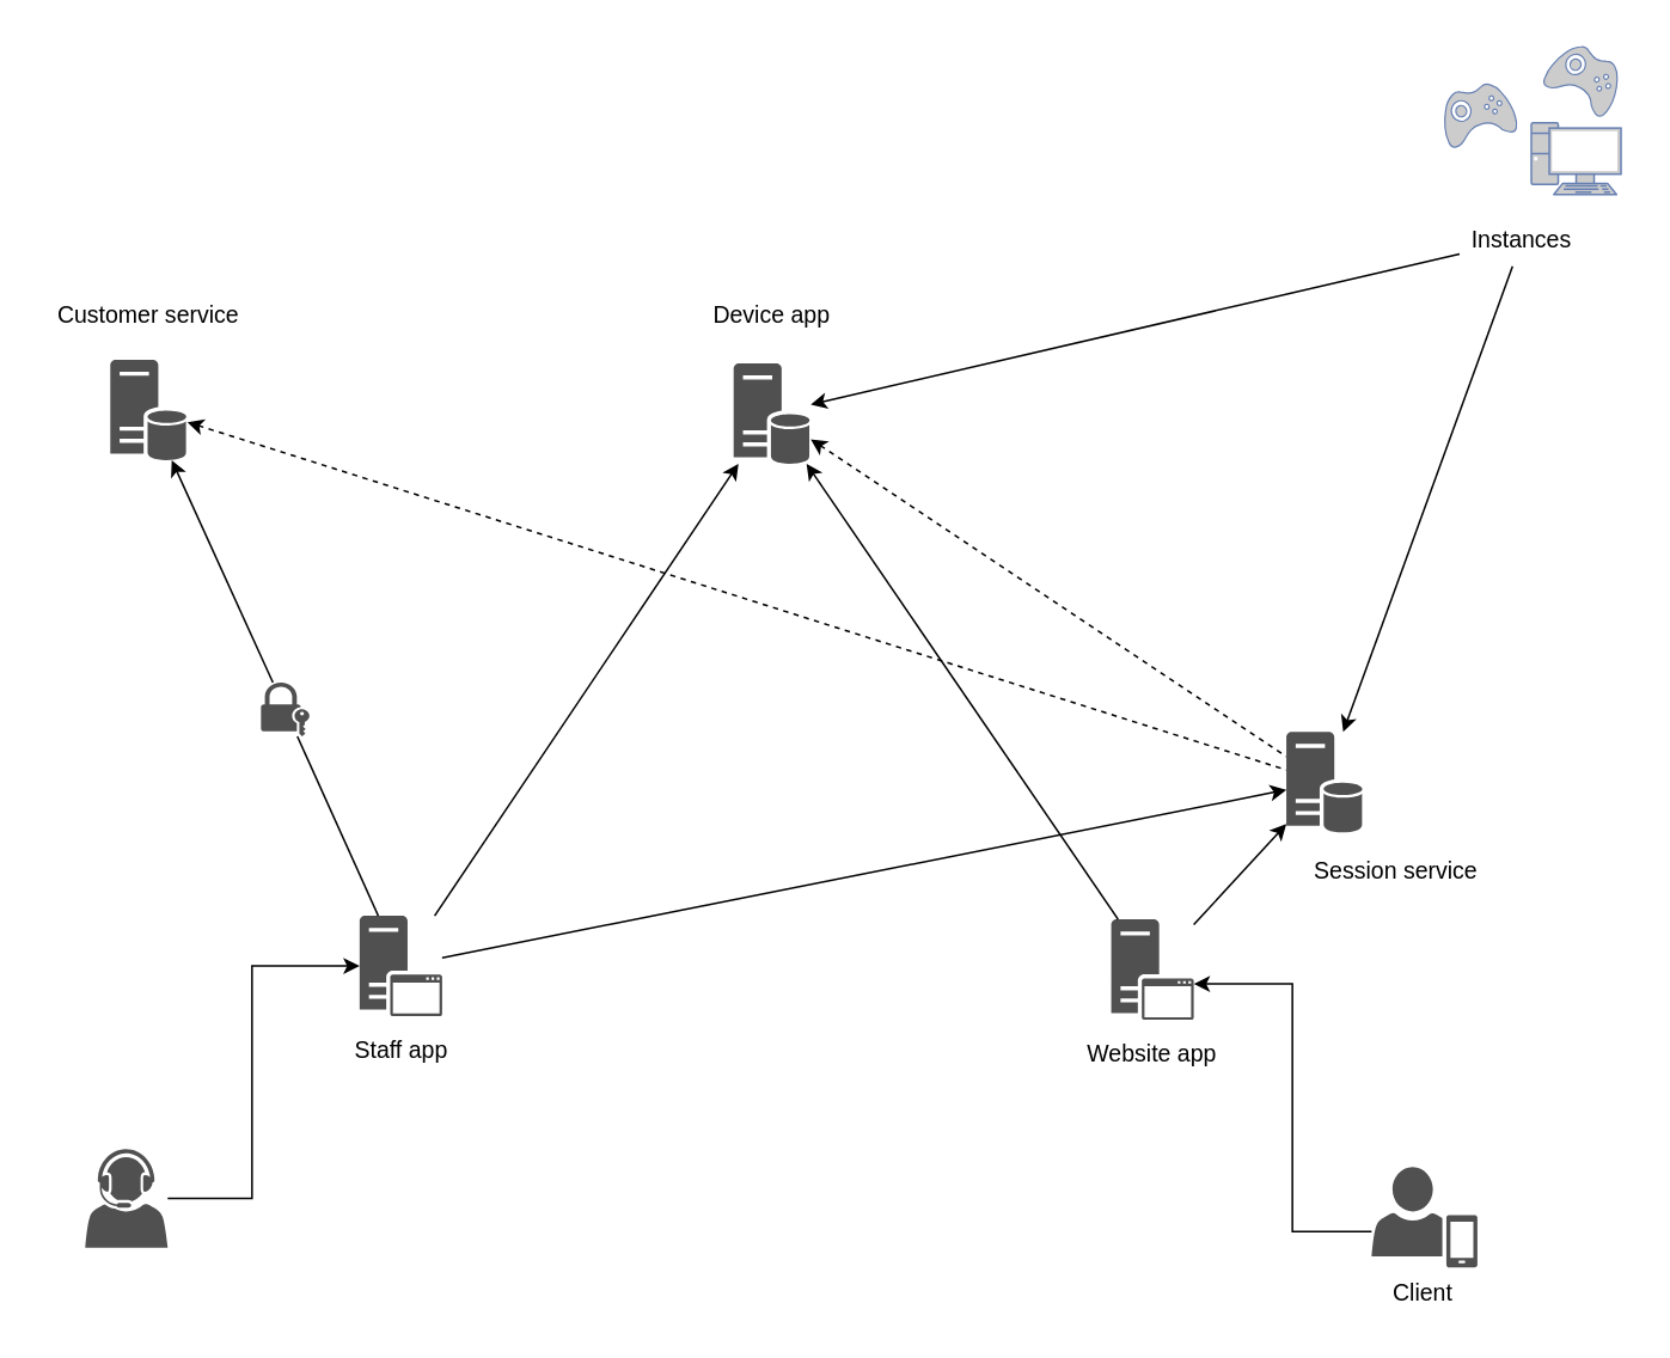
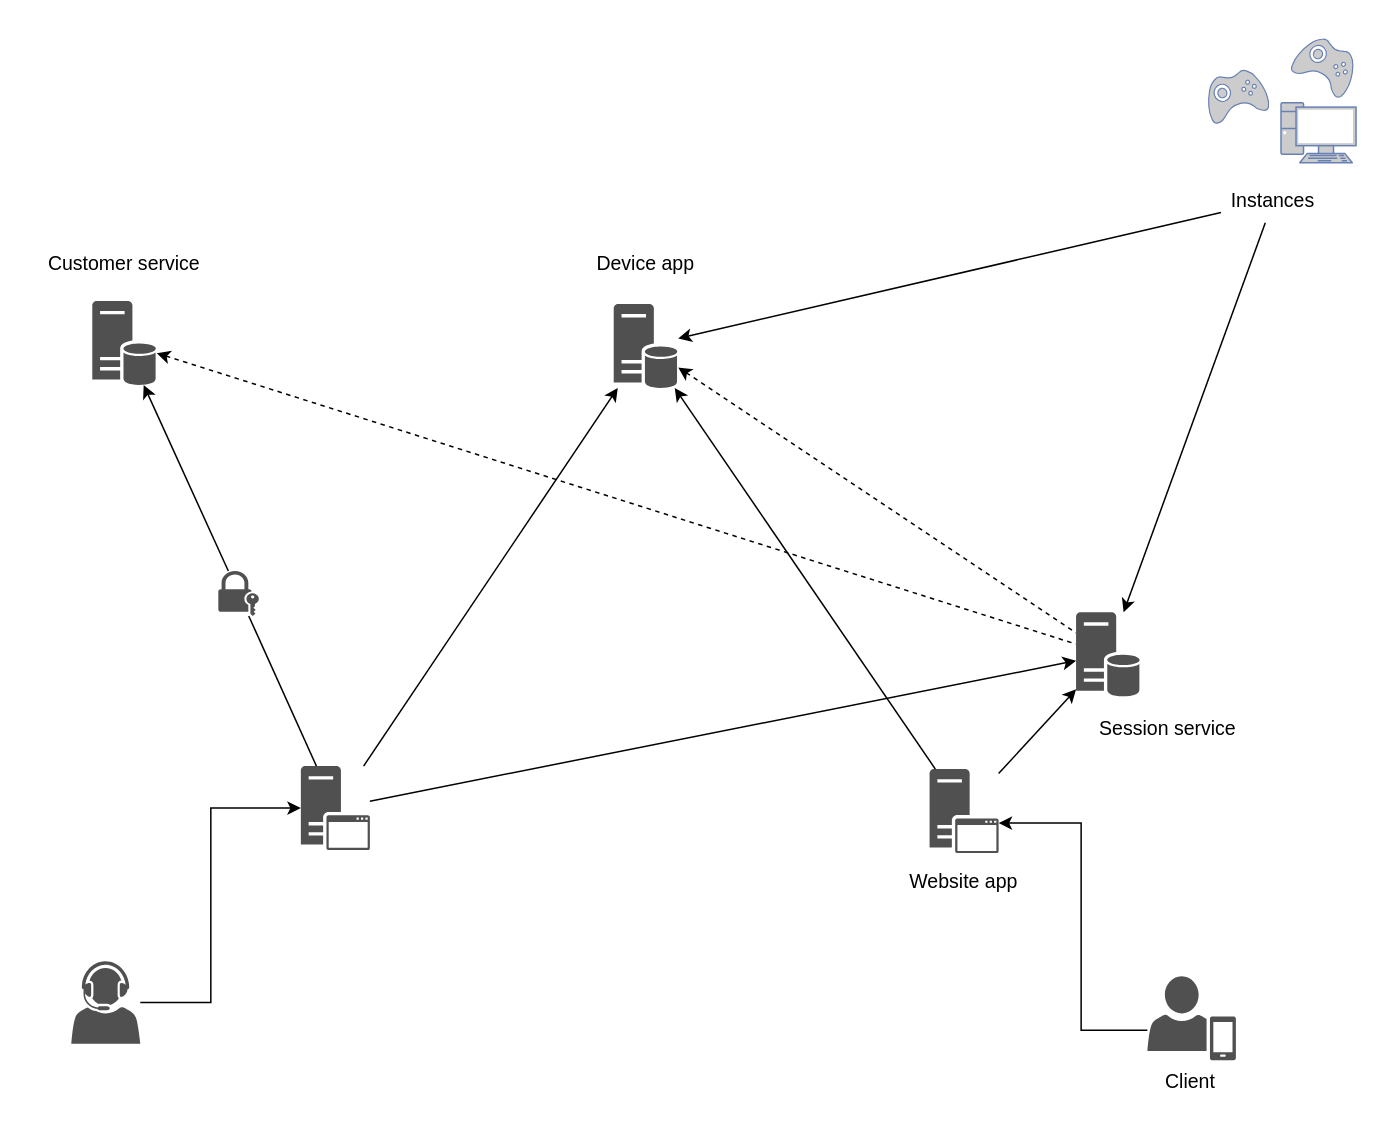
  <mxCell id="0" />
  <mxCell id="1" parent="0" />
  <mxCell id="2" value="" style="group;fillColor=none;" parent="1" vertex="1" connectable="0"><mxGeometry x="40" y="640" width="60" height="85" as="geometry" /></mxCell>
  <mxCell id="3" value="" style="sketch=0;pointerEvents=1;shadow=0;dashed=0;html=1;strokeColor=none;fillColor=#505050;labelPosition=center;verticalLabelPosition=bottom;verticalAlign=top;outlineConnect=0;align=center;shape=mxgraph.office.users.call_center_agent;rounded=0;fontSize=13;" parent="2" vertex="1"><mxGeometry x="7" width="46" height="55" as="geometry" /></mxCell>
  <mxCell id="4" value="" style="group" parent="1" vertex="1" connectable="0"><mxGeometry x="763.13" y="650" width="60" height="85" as="geometry" /></mxCell>
  <mxCell id="5" value="" style="sketch=0;pointerEvents=1;shadow=0;dashed=0;html=1;strokeColor=none;fillColor=#505050;labelPosition=center;verticalLabelPosition=bottom;verticalAlign=top;outlineConnect=0;align=center;shape=mxgraph.office.users.mobile_user;rounded=0;fontSize=13;" parent="4" vertex="1"><mxGeometry x="1" width="59" height="56" as="geometry" /></mxCell>
  <mxCell id="6" value="Client" style="text;html=1;strokeColor=none;fillColor=none;align=center;verticalAlign=middle;whiteSpace=wrap;rounded=0;fontSize=13;" parent="4" vertex="1"><mxGeometry y="55" width="60" height="30" as="geometry" /></mxCell>
  <mxCell id="7" value="" style="group" parent="1" vertex="1" connectable="0"><mxGeometry x="585" y="502.01" width="84" height="90" as="geometry" /></mxCell>
  <mxCell id="8" value="" style="sketch=0;pointerEvents=1;shadow=0;dashed=0;html=1;strokeColor=none;fillColor=#505050;labelPosition=center;verticalLabelPosition=bottom;verticalAlign=top;outlineConnect=0;align=center;shape=mxgraph.office.servers.application_server;rounded=0;fontSize=13;" parent="7" vertex="1"><mxGeometry x="34" y="10" width="46" height="56" as="geometry" /></mxCell>
  <mxCell id="9" value="Website app" style="text;html=1;strokeColor=none;fillColor=none;align=center;verticalAlign=middle;whiteSpace=wrap;rounded=0;fontSize=13;" parent="7" vertex="1"><mxGeometry x="15" y="70" width="84" height="30" as="geometry" /></mxCell>
  <mxCell id="10" value="" style="group" parent="1" vertex="1" connectable="0"><mxGeometry x="182.75" y="510" width="80.5" height="90" as="geometry" /></mxCell>
  <mxCell id="11" value="" style="sketch=0;pointerEvents=1;shadow=0;dashed=0;html=1;strokeColor=none;fillColor=#505050;labelPosition=center;verticalLabelPosition=bottom;verticalAlign=top;outlineConnect=0;align=center;shape=mxgraph.office.servers.application_server;rounded=0;fontSize=13;" parent="10" vertex="1"><mxGeometry x="17.25" width="46" height="56" as="geometry" /></mxCell>
- <mxCell id="12" value="Staff app" style="text;html=1;strokeColor=none;fillColor=none;align=center;verticalAlign=middle;whiteSpace=wrap;rounded=0;fontSize=13;" parent="10" vertex="1"><mxGeometry y="60" width="80.5" height="30" as="geometry" /></mxCell>
  <mxCell id="13" style="edgeStyle=orthogonalEdgeStyle;rounded=0;orthogonalLoop=1;jettySize=auto;html=1;fontSize=13;" parent="1" source="3" target="11" edge="1"><mxGeometry relative="1" as="geometry"><Array as="points"><mxPoint x="140" y="668" /><mxPoint x="140" y="538" /></Array></mxGeometry></mxCell>
  <mxCell id="14" style="edgeStyle=orthogonalEdgeStyle;rounded=0;orthogonalLoop=1;jettySize=auto;html=1;fontSize=13;" parent="1" source="5" target="8" edge="1"><mxGeometry relative="1" as="geometry"><Array as="points"><mxPoint x="720" y="686.01" /><mxPoint x="720" y="548.01" /></Array></mxGeometry></mxCell>
  <mxCell id="15" style="edgeStyle=none;rounded=0;orthogonalLoop=1;jettySize=auto;html=1;fontSize=13;startArrow=classic;startFill=1;endArrow=none;endFill=0;" parent="1" source="38" target="11" edge="1"><mxGeometry relative="1" as="geometry" /></mxCell>
  <mxCell id="16" style="edgeStyle=none;rounded=0;orthogonalLoop=1;jettySize=auto;html=1;fontSize=13;" parent="1" source="8" target="38" edge="1"><mxGeometry relative="1" as="geometry" /></mxCell>
  <mxCell id="17" value="" style="group" parent="1" vertex="1" connectable="0"><mxGeometry x="20" y="160" width="125" height="96" as="geometry" /></mxCell>
  <mxCell id="18" value="" style="sketch=0;pointerEvents=1;shadow=0;dashed=0;html=1;strokeColor=none;fillColor=#505050;labelPosition=center;verticalLabelPosition=bottom;verticalAlign=top;outlineConnect=0;align=center;shape=mxgraph.office.servers.database_server;rounded=0;fontSize=13;" parent="17" vertex="1"><mxGeometry x="41" y="40" width="43" height="56" as="geometry" /></mxCell>
  <mxCell id="19" value="Customer service" style="text;html=1;strokeColor=none;fillColor=none;align=center;verticalAlign=middle;whiteSpace=wrap;rounded=0;fontSize=13;" parent="17" vertex="1"><mxGeometry width="125" height="30" as="geometry" /></mxCell>
  <mxCell id="20" style="edgeStyle=none;rounded=0;orthogonalLoop=1;jettySize=auto;html=1;fontSize=13;startArrow=none;startFill=1;endArrow=none;endFill=0;" parent="1" source="21" target="11" edge="1"><mxGeometry relative="1" as="geometry" /></mxCell>
  <mxCell id="21" value="" style="sketch=0;pointerEvents=1;shadow=0;dashed=0;html=1;strokeColor=none;fillColor=#505050;labelPosition=center;verticalLabelPosition=bottom;verticalAlign=top;outlineConnect=0;align=center;shape=mxgraph.office.security.lock_with_key_security;rounded=0;fontSize=13;" parent="1" vertex="1"><mxGeometry x="145" y="380" width="27" height="30" as="geometry" /></mxCell>
  <mxCell id="22" value="" style="edgeStyle=none;rounded=0;orthogonalLoop=1;jettySize=auto;html=1;fontSize=13;startArrow=classic;startFill=1;endArrow=none;endFill=0;" parent="1" source="18" target="21" edge="1"><mxGeometry relative="1" as="geometry"><mxPoint x="95.19" y="256" as="sourcePoint" /><mxPoint x="210.31" y="510" as="targetPoint" /></mxGeometry></mxCell>
  <mxCell id="23" style="edgeStyle=none;rounded=1;orthogonalLoop=1;jettySize=auto;html=1;dashed=1;fontSize=13;startArrow=classic;startFill=1;endArrow=none;endFill=0;" parent="1" source="18" target="38" edge="1"><mxGeometry relative="1" as="geometry" /></mxCell>
  <mxCell id="24" style="edgeStyle=none;rounded=1;orthogonalLoop=1;jettySize=auto;html=1;dashed=1;fontSize=13;startArrow=classic;startFill=1;endArrow=none;endFill=0;" parent="1" source="35" target="38" edge="1"><mxGeometry relative="1" as="geometry"><mxPoint x="460.528" y="236.319" as="sourcePoint" /></mxGeometry></mxCell>
  <mxCell id="25" style="edgeStyle=none;rounded=1;orthogonalLoop=1;jettySize=auto;html=1;fontSize=13;startArrow=classic;startFill=1;endArrow=none;endFill=0;" parent="1" source="35" target="11" edge="1"><mxGeometry relative="1" as="geometry"><mxPoint x="370" y="300" as="sourcePoint" /></mxGeometry></mxCell>
  <mxCell id="26" style="edgeStyle=none;rounded=1;orthogonalLoop=1;jettySize=auto;html=1;fontSize=13;startArrow=classic;startFill=1;endArrow=none;endFill=0;" parent="1" source="35" target="8" edge="1"><mxGeometry relative="1" as="geometry"><mxPoint x="452.996" y="246" as="sourcePoint" /></mxGeometry></mxCell>
  <mxCell id="27" value="" style="group" parent="1" vertex="1" connectable="0"><mxGeometry x="799.999" y="20" width="108.021" height="127.99" as="geometry" /></mxCell>
  <mxCell id="28" value="" style="group" parent="27" vertex="1" connectable="0"><mxGeometry x="3.197e-14" width="108.021" height="127.99" as="geometry" /></mxCell>
  <mxCell id="29" value="" style="group" parent="28" vertex="1" connectable="0"><mxGeometry width="108.021" height="127.99" as="geometry" /></mxCell>
  <mxCell id="30" value="" style="fontColor=#0066CC;verticalAlign=top;verticalLabelPosition=bottom;labelPosition=center;align=center;html=1;outlineConnect=0;fillColor=#CCCCCC;strokeColor=#6881B3;gradientColor=none;gradientDirection=north;strokeWidth=2;shape=mxgraph.networks.gamepad;rounded=0;fontSize=13;rotation=-15;" parent="29" vertex="1"><mxGeometry x="3.201" y="27.99" width="40" height="30" as="geometry" /></mxCell>
  <mxCell id="31" value="" style="fontColor=#0066CC;verticalAlign=top;verticalLabelPosition=bottom;labelPosition=center;align=center;html=1;outlineConnect=0;fillColor=#CCCCCC;strokeColor=#6881B3;gradientColor=none;gradientDirection=north;strokeWidth=2;shape=mxgraph.networks.pc;rounded=0;fontSize=13;" parent="29" vertex="1"><mxGeometry x="53.201" y="47.99" width="50" height="40" as="geometry" /></mxCell>
  <mxCell id="32" value="" style="fontColor=#0066CC;verticalAlign=top;verticalLabelPosition=bottom;labelPosition=center;align=center;html=1;outlineConnect=0;fillColor=#CCCCCC;strokeColor=#6881B3;gradientColor=none;gradientDirection=north;strokeWidth=2;shape=mxgraph.networks.gamepad;rounded=0;fontSize=13;rotation=30;" parent="29" vertex="1"><mxGeometry x="63.201" y="7.99" width="40" height="30" as="geometry" /></mxCell>
  <mxCell id="33" value="Instances" style="text;html=1;strokeColor=none;fillColor=none;align=center;verticalAlign=middle;whiteSpace=wrap;rounded=0;fontSize=13;" parent="29" vertex="1"><mxGeometry x="13.201" y="97.99" width="70" height="30" as="geometry" /></mxCell>
  <mxCell id="34" value="" style="group" parent="1" vertex="1" connectable="0"><mxGeometry x="380" y="170" width="100" height="88.01" as="geometry" /></mxCell>
  <mxCell id="35" value="" style="sketch=0;pointerEvents=1;shadow=0;dashed=0;html=1;strokeColor=none;fillColor=#505050;labelPosition=center;verticalLabelPosition=bottom;verticalAlign=top;outlineConnect=0;align=center;shape=mxgraph.office.servers.database_server;rounded=0;fontSize=13;" parent="34" vertex="1"><mxGeometry x="28.5" y="32.01" width="43" height="56" as="geometry" /></mxCell>
  <mxCell id="36" value="Device app" style="text;html=1;strokeColor=none;fillColor=none;align=center;verticalAlign=middle;whiteSpace=wrap;rounded=0;fontSize=13;" parent="34" vertex="1"><mxGeometry y="-10" width="100" height="30" as="geometry" /></mxCell>
  <mxCell id="37" value="" style="group" parent="1" vertex="1" connectable="0"><mxGeometry x="710" y="407.5" width="136.25" height="92.5" as="geometry" /></mxCell>
  <mxCell id="38" value="&lt;span style=&quot;color: rgba(0 , 0 , 0 , 0) ; font-family: monospace ; font-size: 0px&quot;&gt;%3CmxGraphModel%3E%3Croot%3E%3CmxCell%20id%3D%220%22%2F%3E%3CmxCell%20id%3D%221%22%20parent%3D%220%22%2F%3E%3CmxCell%20id%3D%222%22%20value%3D%22%22%20style%3D%22fontColor%3D%230066CC%3BverticalAlign%3Dtop%3BverticalLabelPosition%3Dbottom%3BlabelPosition%3Dcenter%3Balign%3Dcenter%3Bhtml%3D1%3BoutlineConnect%3D0%3BfillColor%3D%23CCCCCC%3BstrokeColor%3D%236881B3%3BgradientColor%3Dnone%3BgradientDirection%3Dnorth%3BstrokeWidth%3D2%3Bshape%3Dmxgraph.networks.pc%3Brounded%3D0%3BfontSize%3D13%3B%22%20vertex%3D%221%22%20parent%3D%221%22%3E%3CmxGeometry%20x%3D%221023.2%22%20y%3D%22117.99%22%20width%3D%2250%22%20height%3D%2240%22%20as%3D%22geometry%22%2F%3E%3C%2FmxCell%3E%3CmxCell%20id%3D%223%22%20value%3D%22Instances%22%20style%3D%22text%3Bhtml%3D1%3BstrokeColor%3Dnone%3BfillColor%3Dnone%3Balign%3Dcenter%3BverticalAlign%3Dmiddle%3BwhiteSpace%3Dwrap%3Brounded%3D0%3BfontSize%3D13%3B%22%20vertex%3D%221%22%20parent%3D%221%22%3E%3CmxGeometry%20x%3D%22983.2%22%20y%3D%22167.99%22%20width%3D%2270%22%20height%3D%2230%22%20as%3D%22geometry%22%2F%3E%3C%2FmxCell%3E%3C%2Froot%3E%3C%2FmxGraphModel%3E&lt;/span&gt;&lt;span style=&quot;color: rgba(0 , 0 , 0 , 0) ; font-family: monospace ; font-size: 0px&quot;&gt;%3CmxGraphModel%3E%3Croot%3E%3CmxCell%20id%3D%220%22%2F%3E%3CmxCell%20id%3D%221%22%20parent%3D%220%22%2F%3E%3CmxCell%20id%3D%222%22%20value%3D%22%22%20style%3D%22fontColor%3D%230066CC%3BverticalAlign%3Dtop%3BverticalLabelPosition%3Dbottom%3BlabelPosition%3Dcenter%3Balign%3Dcenter%3Bhtml%3D1%3BoutlineConnect%3D0%3BfillColor%3D%23CCCCCC%3BstrokeColor%3D%236881B3%3BgradientColor%3Dnone%3BgradientDirection%3Dnorth%3BstrokeWidth%3D2%3Bshape%3Dmxgraph.networks.pc%3Brounded%3D0%3BfontSize%3D13%3B%22%20vertex%3D%221%22%20parent%3D%221%22%3E%3CmxGeometry%20x%3D%221023.2%22%20y%3D%22117.99%22%20width%3D%2250%22%20height%3D%2240%22%20as%3D%22geometry%22%2F%3E%3C%2FmxCell%3E%3CmxCell%20id%3D%223%22%20value%3D%22Instances%22%20style%3D%22text%3Bhtml%3D1%3BstrokeColor%3Dnone%3BfillColor%3Dnone%3Balign%3Dcenter%3BverticalAlign%3Dmiddle%3BwhiteSpace%3Dwrap%3Brounded%3D0%3BfontSize%3D13%3B%22%20vertex%3D%221%22%20parent%3D%221%22%3E%3CmxGeometry%20x%3D%22983.2%22%20y%3D%22167.99%22%20width%3D%2270%22%20height%3D%2230%22%20as%3D%22geometry%22%2F%3E%3C%2FmxCell%3E%3C%2Froot%3E%3C%2FmxGraphModel%3E&lt;/span&gt;" style="sketch=0;pointerEvents=1;shadow=0;dashed=0;html=1;strokeColor=none;fillColor=#505050;labelPosition=center;verticalLabelPosition=bottom;verticalAlign=top;outlineConnect=0;align=center;shape=mxgraph.office.servers.database_server;rounded=0;fontSize=13;" parent="37" vertex="1"><mxGeometry x="6.62" width="43" height="56" as="geometry" /></mxCell>
  <mxCell id="39" value="Session service" style="text;html=1;strokeColor=none;fillColor=none;align=center;verticalAlign=middle;whiteSpace=wrap;rounded=0;fontSize=13;" parent="37" vertex="1"><mxGeometry y="62.5" width="136.25" height="30" as="geometry" /></mxCell>
  <mxCell id="40" style="edgeStyle=none;rounded=1;orthogonalLoop=1;jettySize=auto;html=1;fontSize=13;fontColor=#0066CC;startArrow=none;startFill=0;endArrow=classic;endFill=1;" parent="1" source="33" target="35" edge="1"><mxGeometry relative="1" as="geometry" /></mxCell>
  <mxCell id="41" style="edgeStyle=none;rounded=1;orthogonalLoop=1;jettySize=auto;html=1;fontSize=13;fontColor=#0066CC;startArrow=none;startFill=0;endArrow=classic;endFill=1;" parent="1" source="33" target="38" edge="1"><mxGeometry relative="1" as="geometry" /></mxCell>
